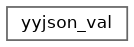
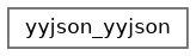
  digraph {
    rankdir=TB
-   n1 [color=grey40 fillcolor=white fontname=Helvetica fontsize=10 height=0.2 label=yyjson_val shape=box style=filled width=0.4]
+   n1 [color=grey40 fillcolor=white fontname=Helvetica fontsize=10 height=0.2 label=yyjson_yyjson shape=box style=filled width=0.4]
  }
